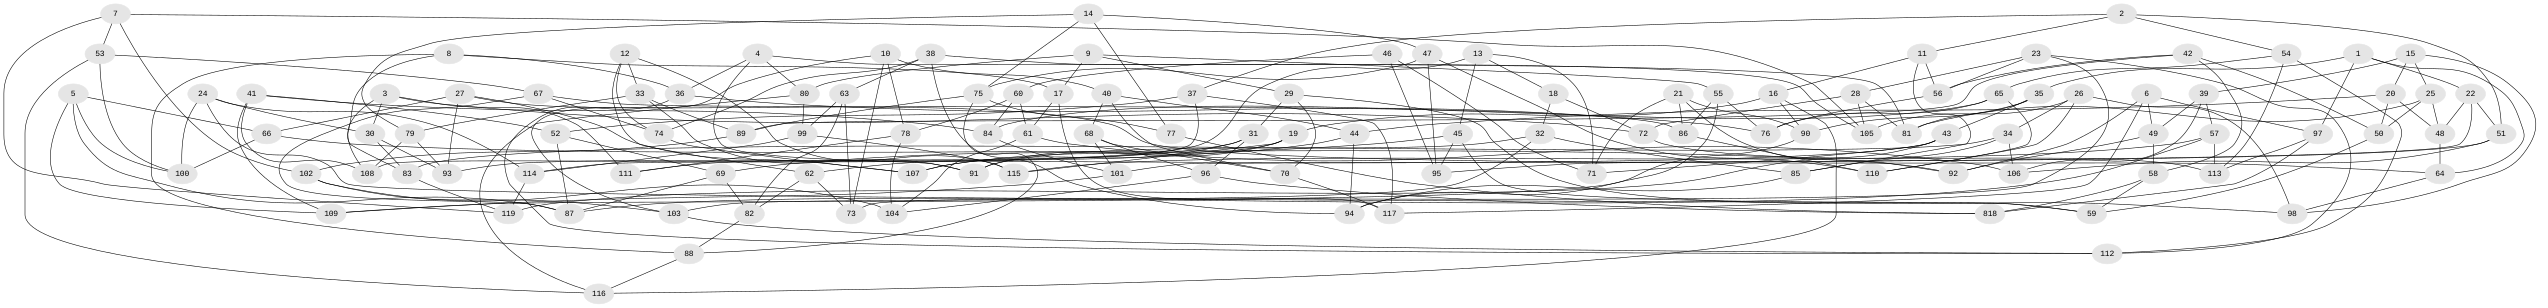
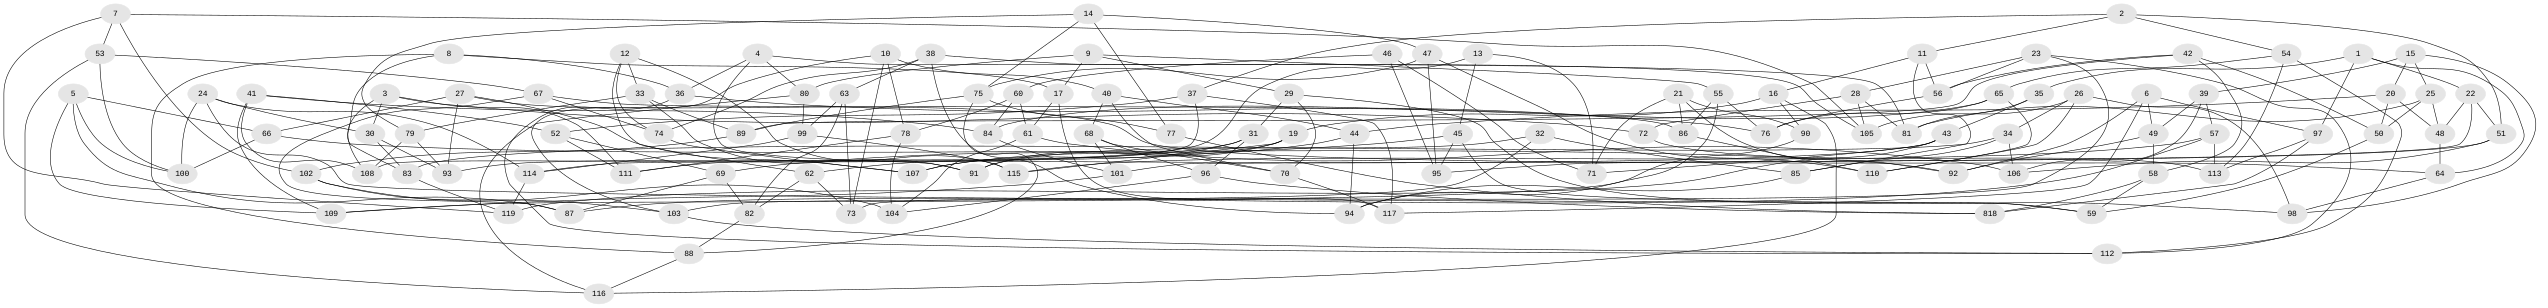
  graph {
    fontname="Liberation Mono"
    node [color=gray90 fontname="Liberation Mono" style=filled]
    edge [fontname="Liberation Mono"]
    1
    22
    35
    64
    97
    51
    48
    101
    81
    90
    43
    98
    113
    n14 [label=818]
    2
    11
    37
    54
    16
    56
    85
    108
    117
    52
    106
    95
    112
    65
    3
    30
    72
    111
    83
    93
    4
    36
    80
    91
    76
    116
    99
    5
    66
    87
    100
    109
    92
    6
    49
    58
    7
    53
    102
    105
    119
    67
    103
    104
    8
    17
    88
    61
    9
    29
    55
    31
    70
    86
    94
    10
    40
    73
    78
    44
    68
    19
    12
    33
    62
    74
    115
    79
    89
    82
    107
    13
-   18
    45
    71
    114
    32
    59
    69
    14
    47
    75
    77
    110
    15
    20
    25
    39
    50
    57
    46
    60
    21
    23
    28
    24
    26
    34
    27
    96
    38
    63
    41
    84
    42
    1 -- 22
    1 -- 35
    1 -- 64
    1 -- 97
    22 -- 51
    22 -- 48
    22 -- 101
    35 -- 81
-   35 -- 90
    35 -- 43
    64 -- 98
    97 -- 113
    97 -- n14
    51 -- 106
    51 -- 95
    48 -- 64
    101 -- 109
    90 -- 109
    43 -- 93
    43 -- 119
    43 -- 71
    2 -- 51
    2 -- 11
    2 -- 37
    2 -- 54
    11 -- 16
    11 -- 56
    11 -- 85
    37 -- 108
    37 -- 117
    37 -- 52
    54 -- 113
    54 -- 112
    54 -- 65
    16 -- 90
    16 -- 116
    16 -- 19
    56 -- 76
    85 -- 94
-   52 -- 87
+   52 -- 111
    52 -- 69
    65 -- 76
    65 -- 110
    65 -- 84
    3 -- 108
    3 -- 30
    3 -- 72
    3 -- 111
    30 -- 83
    30 -- 93
    72 -- 113
    83 -- 119
    4 -- 81
    4 -- 36
    4 -- 80
    4 -- 91
    36 -- 112
    36 -- 76
    80 -- 116
    80 -- 99
    99 -- 115
    99 -- 114
    5 -- 66
    5 -- 87
    5 -- 100
    5 -- 109
    66 -- 100
    66 -- 92
    6 -- 97
    6 -- 117
    6 -- 92
    6 -- 49
    49 -- 92
    49 -- 58
    58 -- n14
    58 -- 59
    7 -- 53
    7 -- 102
    7 -- 105
    7 -- 119
    53 -- 116
    53 -- 100
    53 -- 67
    102 -- 103
    102 -- 104
    67 -- 87
    67 -- 86
    67 -- 74
    103 -- 112
    8 -- 83
    8 -- 36
    8 -- 17
    8 -- 88
    17 -- 117
    17 -- 61
    88 -- 116
    61 -- 106
    61 -- 104
    9 -- 80
    9 -- 17
    9 -- 29
    9 -- 55
    29 -- 98
    29 -- 31
    29 -- 70
    55 -- 76
    55 -- 86
    55 -- 94
    31 -- 111
    31 -- 107
    31 -- 96
    70 -- 117
    86 -- 110
    10 -- 103
    10 -- 40
    10 -- 73
    10 -- 78
    40 -- 70
    40 -- 44
    40 -- 68
    78 -- 111
    78 -- 104
    44 -- 94
    44 -- 107
    68 -- 101
    68 -- 70
    68 -- 96
    19 -- 91
    19 -- 62
    19 -- 115
    12 -- 33
    12 -- 62
    12 -- 74
    12 -- 115
    33 -- 91
    33 -- 79
    33 -- 89
    62 -- 73
    62 -- 82
    74 -- 107
    79 -- 108
    79 -- 93
    89 -- 102
    82 -- 88
-   13 -- 18
    13 -- 45
    13 -- 71
    13 -- 114
-   18 -- 72
-   18 -- 32
    45 -- 95
    45 -- 59
    45 -- 69
    114 -- 119
    32 -- 85
    32 -- 91
    32 -- 103
    69 -- 87
    69 -- 82
    14 -- 79
    14 -- 47
    14 -- 75
    14 -- 77
    47 -- 95
    47 -- 75
    47 -- 110
    75 -- 88
    75 -- 89
    75 -- 77
    77 -- n14
    15 -- 98
    15 -- 20
    15 -- 25
    15 -- 39
    20 -- 48
    20 -- 44
    20 -- 50
    25 -- 48
    25 -- 81
    25 -- 50
    39 -- 106
    39 -- 49
    39 -- 57
    50 -- 59
    57 -- 113
    57 -- 87
    57 -- 115
    46 -- 95
    46 -- 71
    46 -- 60
    60 -- 61
    60 -- 78
    60 -- 84
    21 -- 90
    21 -- 92
    21 -- 86
    21 -- 71
    23 -- 56
    23 -- 112
    23 -- 73
    23 -- 28
    28 -- 81
    28 -- 72
    28 -- 105
    24 -- 30
    24 -- 100
    24 -- 114
    24 -- 59
    26 -- 98
    26 -- 105
    26 -- 110
    26 -- 34
    34 -- 85
    34 -- 106
    34 -- 83
    27 -- 64
    27 -- 93
    27 -- 66
    27 -- 107
    96 -- n14
    96 -- 104
    38 -- 105
    38 -- 94
    38 -- 74
    38 -- 63
    63 -- 99
    63 -- 73
    63 -- 82
    41 -- 108
    41 -- 52
    41 -- 109
    41 -- 84
    84 -- 101
    42 -- 56
    42 -- 58
    42 -- 89
    42 -- 50
  }
